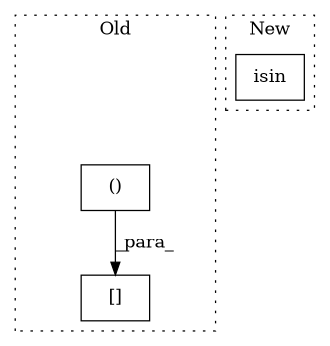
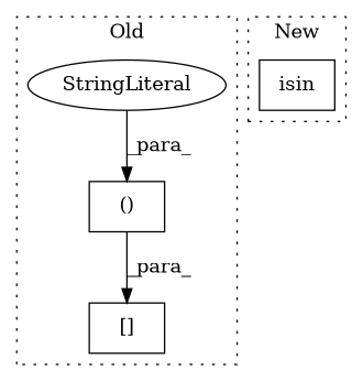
  digraph {
    node [shape=box]
    n1 [a=106 l=117 label="()" s=8688]
+   n2 [a=45 l=6 label=StringLiteral s=8689 shape=ellipse]
    n3 [a=2 l="4,1" label="[]" s="8888,8910"]
    n4 [a=32 l="5,1" label=isin s="9560,9573"]
    subgraph cluster_1 {
      label=Old
      style=dotted
      n1
+     n2
      n3
    }
    subgraph cluster_2 {
      label=New
      style=dotted
      n4
    }
    n1 -> n3 [label=_para_]
+   n2 -> n1 [label=_para_]
  }
